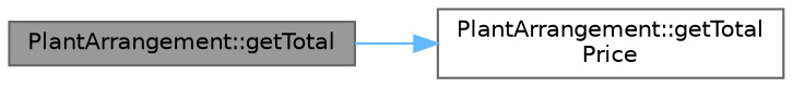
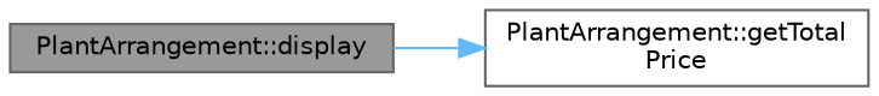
  digraph {
    rankdir=LR
    node [fontname=Helvetica fontsize=10 shape=box style=filled]
-   n1 [color=gray40 fillcolor=grey60 fontcolor=black height=0.2 label="PlantArrangement::getTotal" width=0.4]
+   n1 [color=gray40 fillcolor=grey60 fontcolor=black height=0.2 label="PlantArrangement::display" width=0.4]
    n2 [color=grey40 fillcolor=white height=0.2 label="PlantArrangement::getTotal\lPrice" width=0.4]
    n1 -> n2 [color=steelblue1 fontname=Helvetica fontsize=10 labelfontname=Helvetica labelfontsize=10 style=solid]
  }
